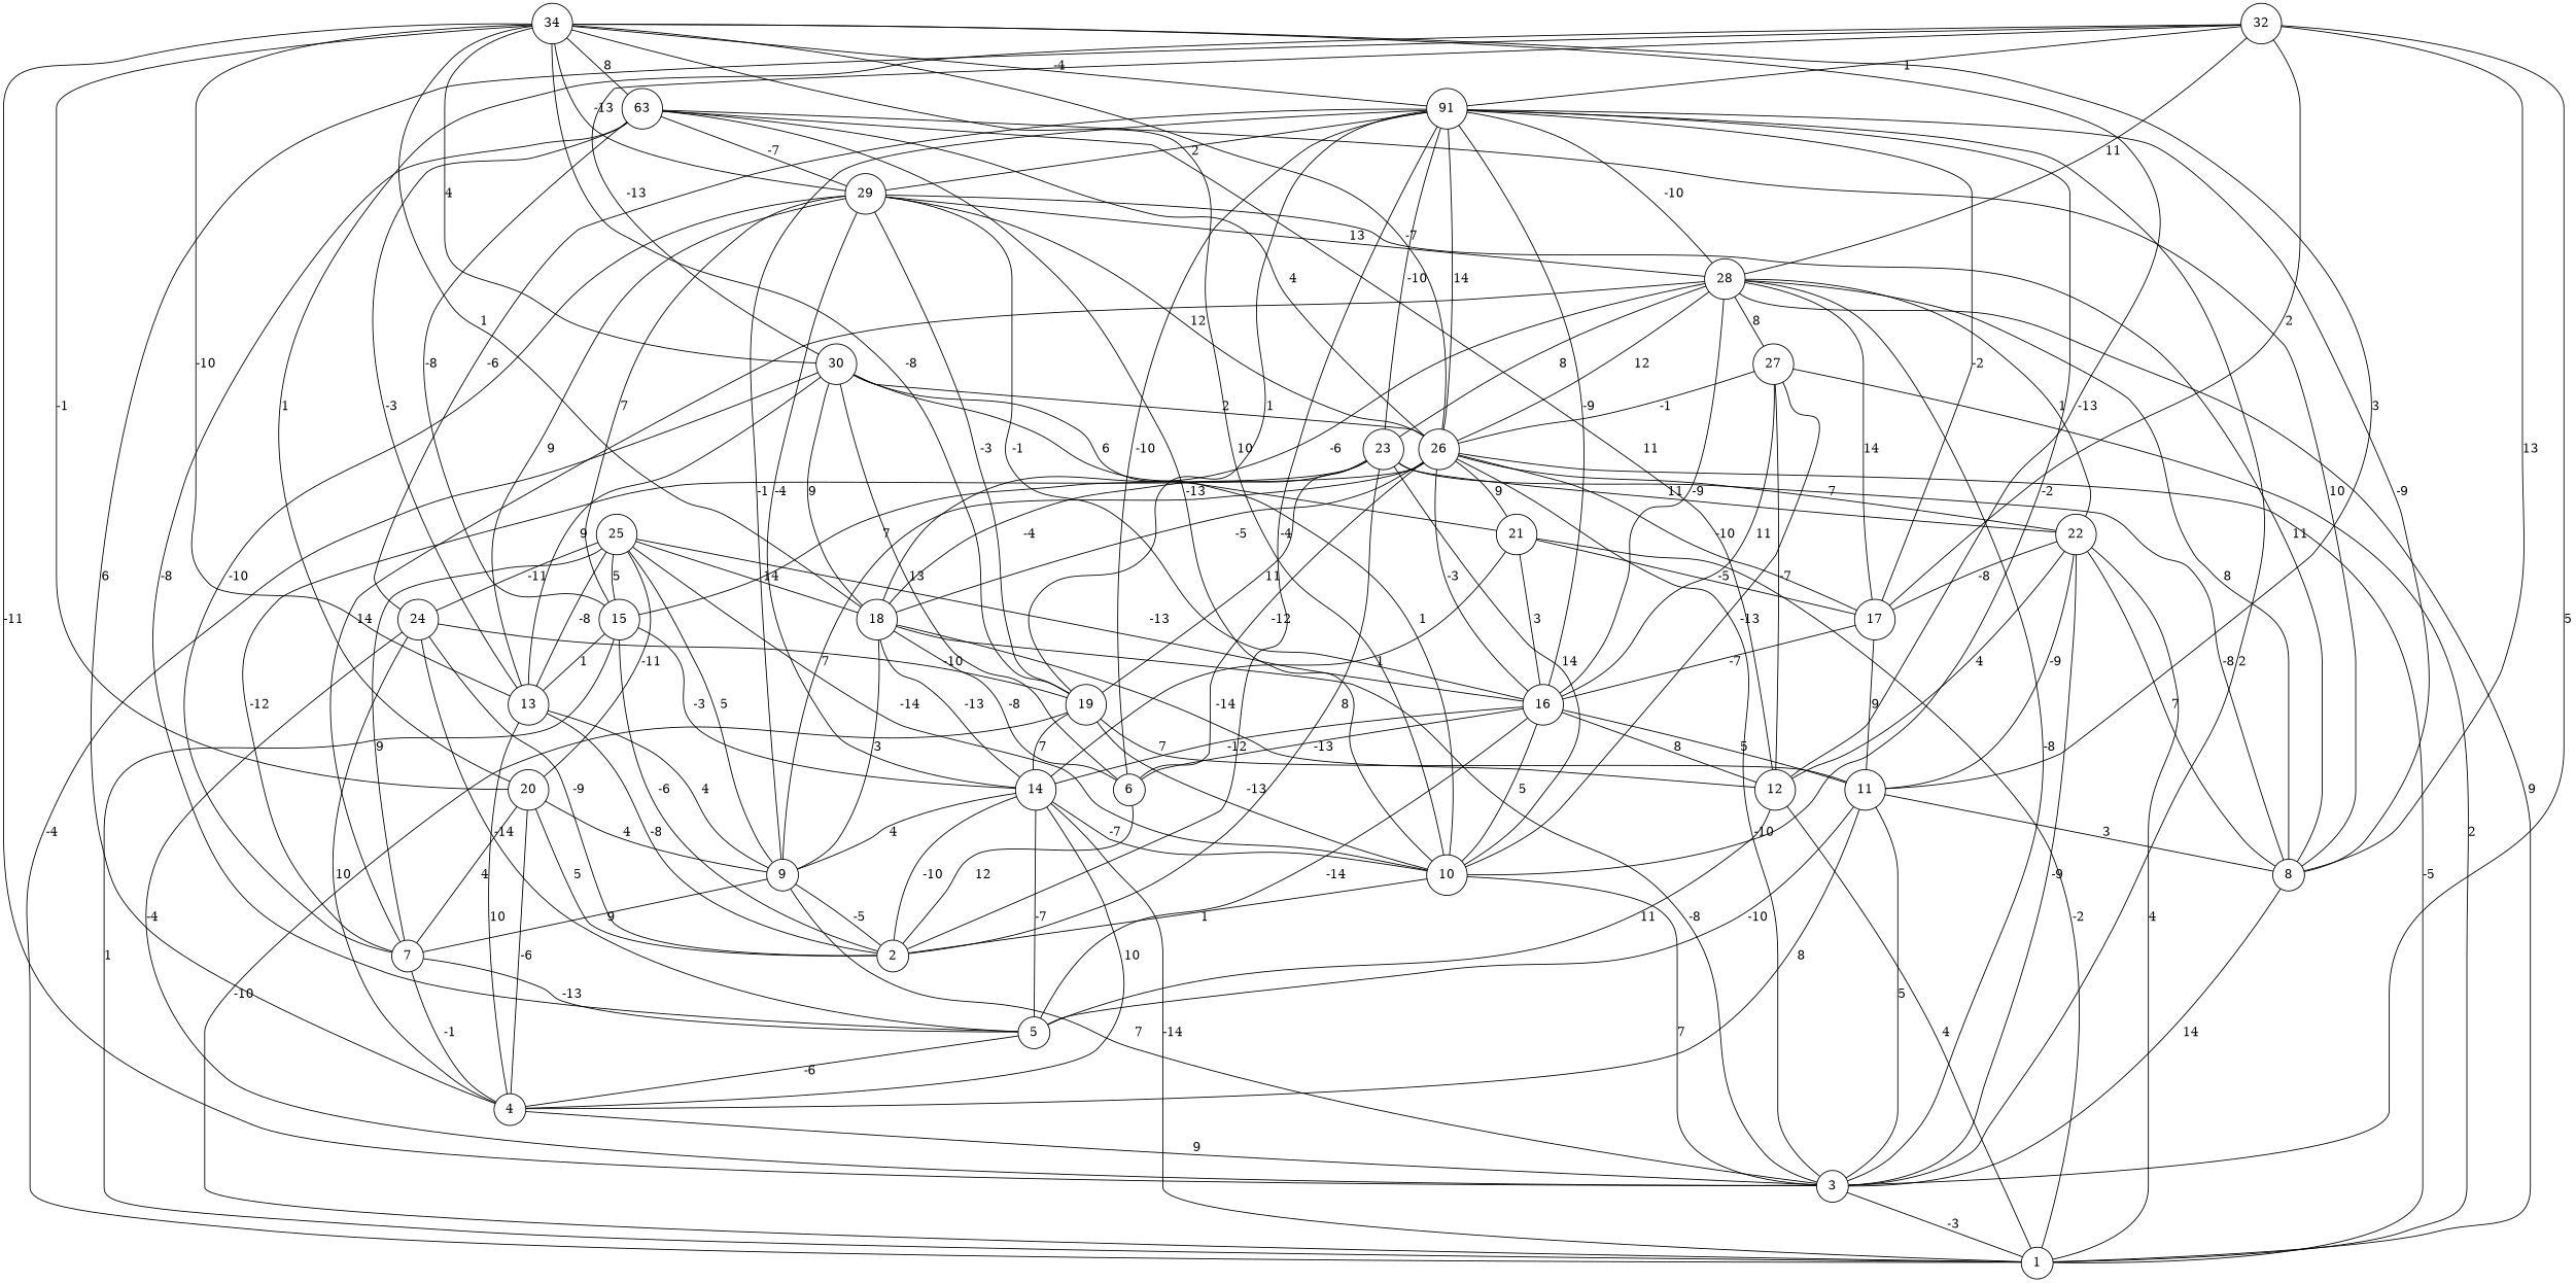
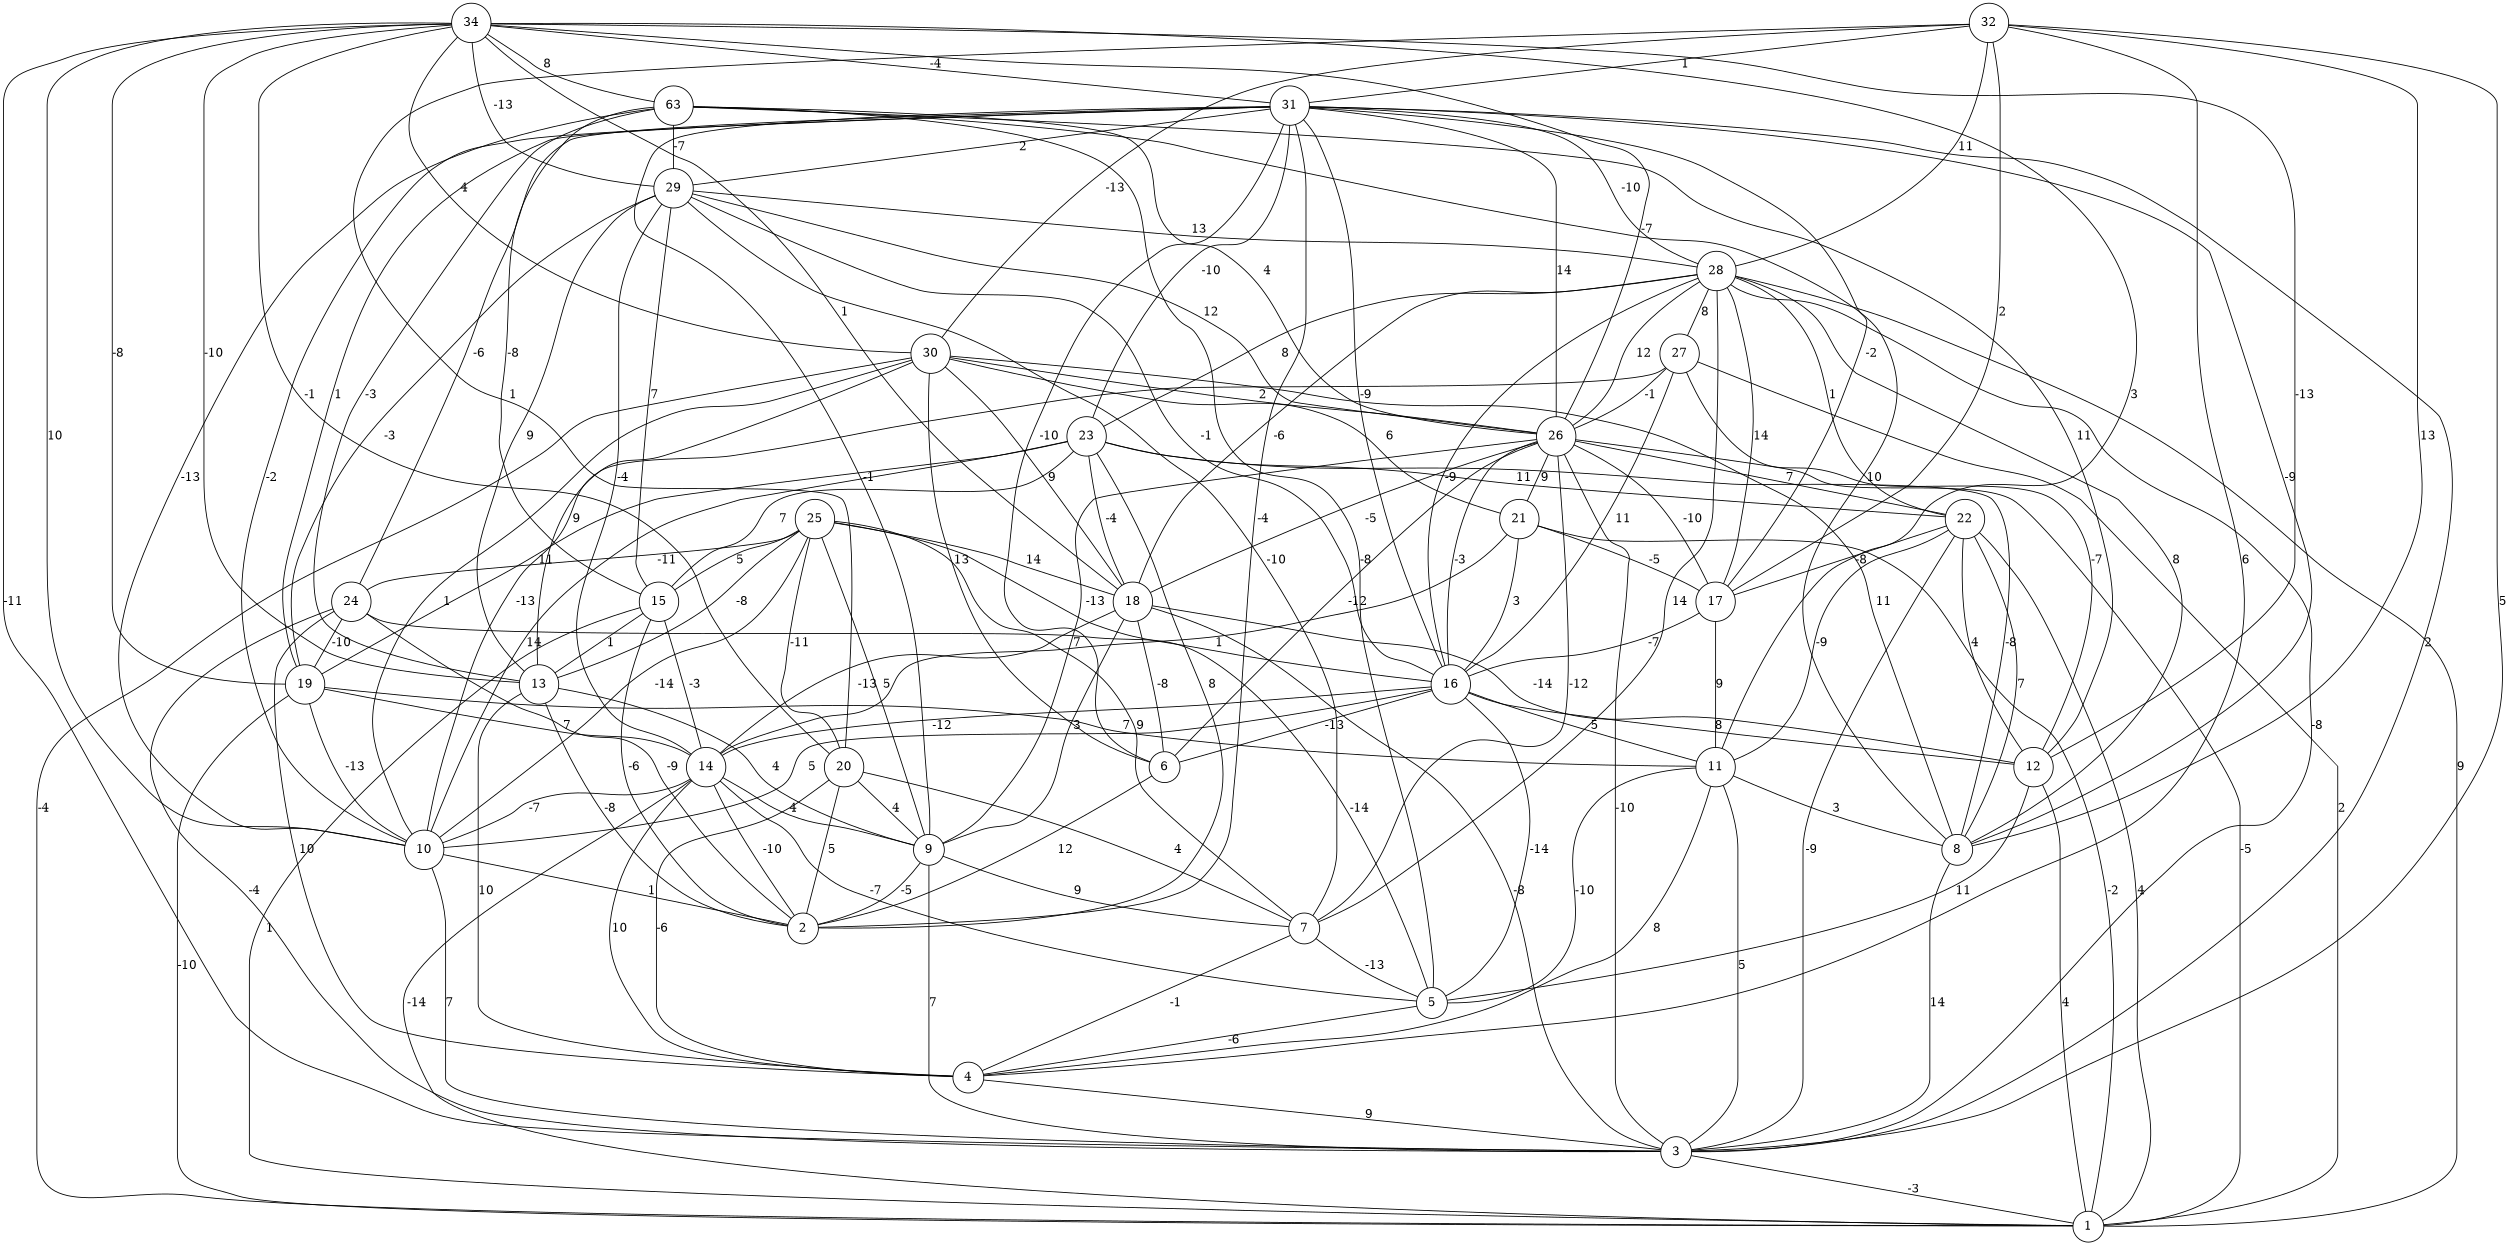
  graph {
    fontname="Helvetica,Arial,sans-serif"
    node [shape=circle]
    34
    3
    10
    11
    12
    13
    18
    19
    20
    26
    29
    30
-   31 [label=91]
+   31
    n14 [label=63]
    1
    2
    5
    8
    4
    9
    6
    14
    7
    17
    16
    21
    22
    15
    28
    23
    24
    27
    32
    25
    34 -- 3 [label=-11]
    34 -- 10 [label=10]
    34 -- 11 [label=3]
    34 -- 12 [label=-13]
    34 -- 13 [label=-10]
    34 -- 18 [label=1]
    34 -- 19 [label=-8]
    34 -- 20 [label=-1]
    34 -- 26 [label=-7]
    34 -- 29 [label=-13]
    34 -- 30 [label=4]
    34 -- 31 [label=-4]
    34 -- n14 [label=8]
    3 -- 1 [label=-3]
    10 -- 3 [label=7]
    10 -- 2 [label=1]
    11 -- 3 [label=5]
    11 -- 5 [label=-10]
    11 -- 8 [label=3]
    11 -- 4 [label=8]
    12 -- 1 [label=4]
    12 -- 5 [label=11]
    13 -- 2 [label=-8]
    13 -- 4 [label=10]
    13 -- 9 [label=4]
    18 -- 3 [label=-8]
    18 -- 12 [label=-14]
    18 -- 9 [label=3]
    18 -- 6 [label=-8]
    18 -- 14 [label=-13]
    19 -- 10 [label=-13]
    19 -- 11 [label=7]
    19 -- 1 [label=-10]
    19 -- 14 [label=7]
    20 -- 2 [label=5]
    20 -- 4 [label=-6]
    20 -- 9 [label=4]
    20 -- 7 [label=4]
    26 -- 3 [label=-10]
    26 -- 18 [label=-5]
    26 -- 1 [label=-5]
    26 -- 9 [label=7]
    26 -- 6 [label=-12]
    26 -- 7 [label=-12]
    26 -- 17 [label=-10]
    26 -- 16 [label=-3]
    26 -- 21 [label=9]
    26 -- 22 [label=7]
    29 -- 13 [label=9]
    29 -- 19 [label=-3]
    29 -- 26 [label=12]
    29 -- 14 [label=-4]
    29 -- 7 [label=-10]
    29 -- 16 [label=-1]
    29 -- 15 [label=7]
    29 -- 28 [label=13]
    30 -- 10 [label=1]
    30 -- 13 [label=9]
    30 -- 18 [label=9]
    30 -- 26 [label=2]
    30 -- 1 [label=-4]
-   29 -- 8 [label=11]
+   30 -- 8 [label=11]
    30 -- 6 [label=13]
    30 -- 21 [label=6]
    31 -- 3 [label=2]
    31 -- 10 [label=-2]
    31 -- 19 [label=1]
    31 -- 26 [label=14]
    31 -- 29 [label=2]
    31 -- 2 [label=-4]
    31 -- 8 [label=-9]
    31 -- 9 [label=-1]
    31 -- 6 [label=-10]
    31 -- 17 [label=-2]
    31 -- 16 [label=-9]
    31 -- 28 [label=-10]
    31 -- 23 [label=-10]
    31 -- 24 [label=-6]
    n14 -- 10 [label=-13]
    n14 -- 12 [label=11]
    n14 -- 13 [label=-3]
    n14 -- 26 [label=4]
    n14 -- 29 [label=-7]
    n14 -- 5 [label=-8]
    n14 -- 8 [label=10]
    n14 -- 15 [label=-8]
    5 -- 4 [label=-6]
    8 -- 3 [label=14]
    4 -- 3 [label=9]
    9 -- 3 [label=7]
    9 -- 2 [label=-5]
    9 -- 7 [label=9]
    6 -- 2 [label=12]
    14 -- 10 [label=-7]
    14 -- 1 [label=-14]
    14 -- 2 [label=-10]
    14 -- 5 [label=-7]
    14 -- 4 [label=10]
    14 -- 9 [label=4]
    7 -- 5 [label=-13]
    7 -- 4 [label=-1]
    17 -- 11 [label=9]
    17 -- 16 [label=-7]
    16 -- 10 [label=5]
    16 -- 11 [label=5]
    16 -- 12 [label=8]
    16 -- 5 [label=-14]
    16 -- 6 [label=-13]
    16 -- 14 [label=-12]
    21 -- 1 [label=-2]
    21 -- 14 [label=1]
    21 -- 17 [label=-5]
    21 -- 16 [label=3]
    22 -- 3 [label=-9]
    22 -- 11 [label=-9]
    22 -- 12 [label=4]
    22 -- 1 [label=4]
    22 -- 8 [label=7]
    22 -- 17 [label=-8]
    15 -- 13 [label=1]
    15 -- 1 [label=1]
    15 -- 2 [label=-6]
    15 -- 14 [label=-3]
    28 -- 3 [label=-8]
    28 -- 18 [label=-6]
    28 -- 26 [label=12]
    28 -- 1 [label=9]
    28 -- 8 [label=8]
    28 -- 7 [label=14]
    28 -- 17 [label=14]
    28 -- 16 [label=-9]
    28 -- 22 [label=1]
    28 -- 23 [label=8]
    28 -- 27 [label=8]
    23 -- 10 [label=14]
    23 -- 18 [label=-4]
    23 -- 19 [label=11]
    23 -- 2 [label=8]
    23 -- 8 [label=-8]
    23 -- 22 [label=11]
    23 -- 15 [label=7]
    24 -- 3 [label=-4]
    24 -- 19 [label=-10]
    24 -- 2 [label=-9]
    24 -- 5 [label=-14]
    24 -- 4 [label=10]
    27 -- 10 [label=-13]
    27 -- 12 [label=-7]
    27 -- 26 [label=-1]
    27 -- 1 [label=2]
    27 -- 16 [label=11]
    32 -- 3 [label=5]
    32 -- 20 [label=1]
    32 -- 30 [label=-13]
    32 -- 31 [label=1]
    32 -- 8 [label=13]
    32 -- 4 [label=6]
    32 -- 17 [label=2]
    32 -- 28 [label=11]
    25 -- 10 [label=-14]
    25 -- 13 [label=-8]
    25 -- 18 [label=14]
    25 -- 20 [label=-11]
    25 -- 9 [label=5]
    25 -- 7 [label=9]
    25 -- 16 [label=-13]
    25 -- 15 [label=5]
    25 -- 24 [label=-11]
  }
